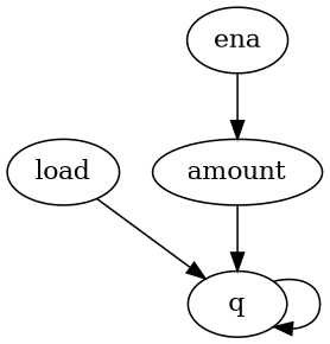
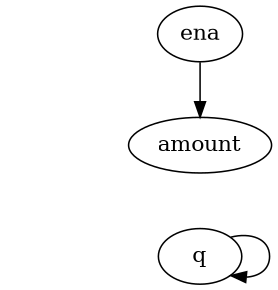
  digraph {
    edge [weight=6.0]
    q
-   load
    amount
    ena
    q -> q
-   load -> q [weight=4.0]
-   amount -> q
    ena -> amount [weight=10.0]
  }
